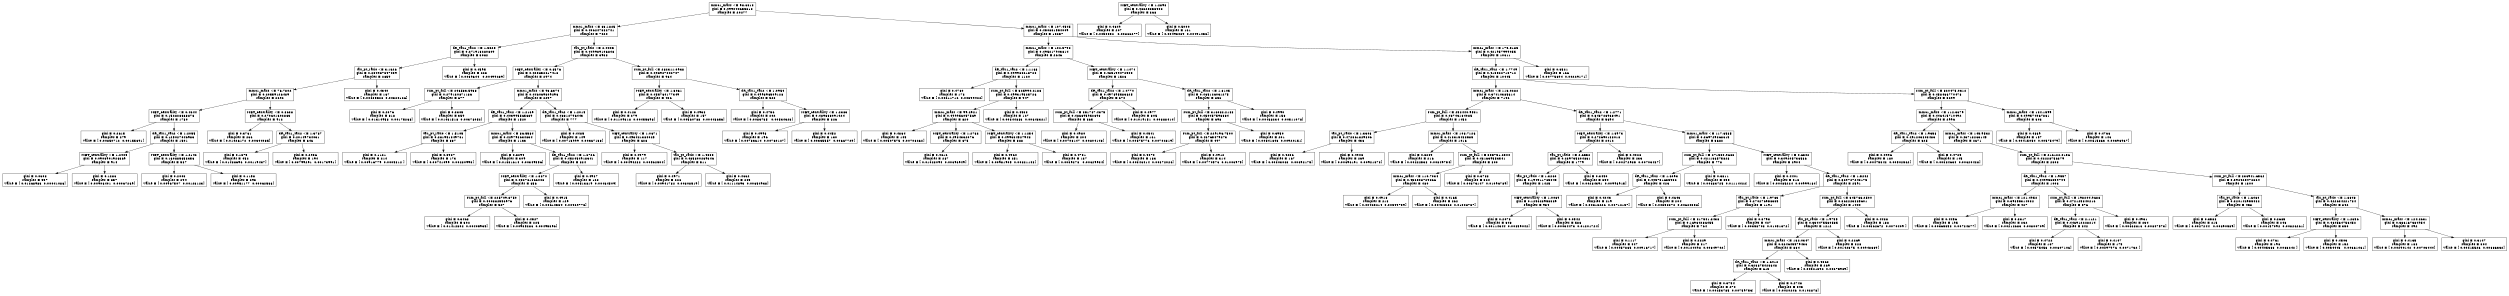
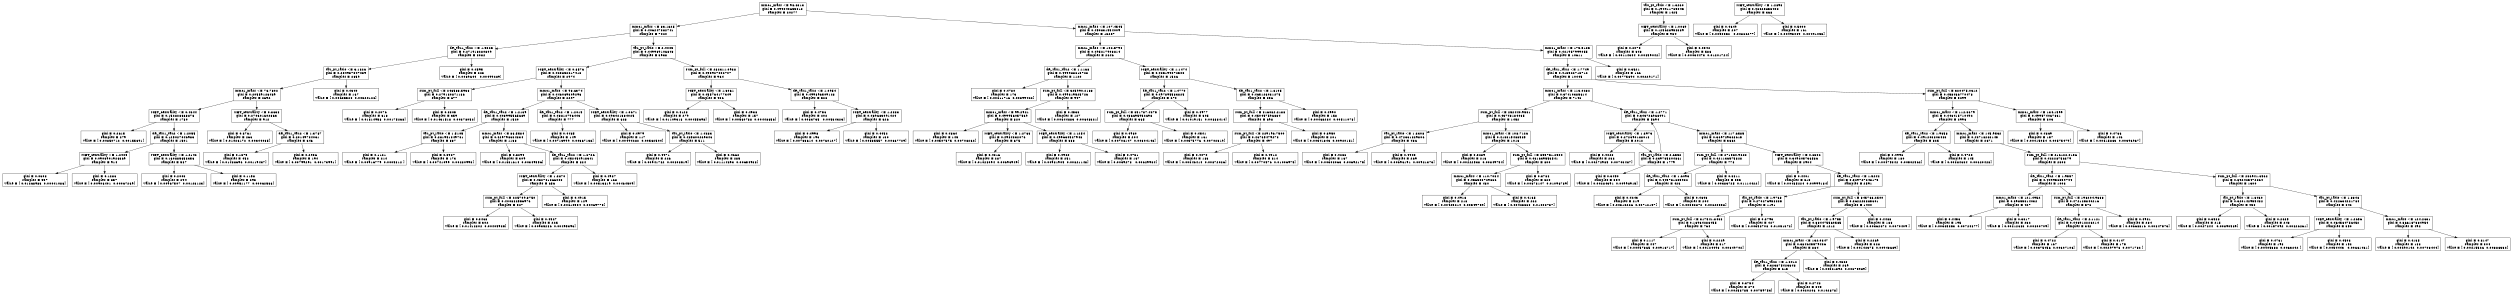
  digraph {
    node [shape=box]
    n1 [label="mmc1_mass <= 98.6313\ngini = 0.499040655818\nsamples = 20277"]
    n2 [label="mmc1_mass <= 83.1825\ngini = 0.406247382741\nsamples = 7020"]
    n3 [label="mmc1_mass <= 107.4545\ngini = 0.450831554009\nsamples = 13257"]
    n4 [label="dR_tau1_tau2 <= 1.5325\ngini = 0.271918280809\nsamples = 3082"]
    n5 [label="tau_pt_ratio <= 2.4005\ngini = 0.449989106848\nsamples = 3938"]
    n6 [label="mmc1_mass <= 102.5798\ngini = 0.495217903814\nsamples = 2646"]
    n7 [label="mmc1_mass <= 175.5185\ngini = 0.421957999055\nsamples = 10611"]
    n8 [label="tau_pt_ratio <= 3.1326\ngini = 0.234937347039\nsamples = 2859"]
    n9 [label="gini = 0.4595\nsamples = 223\nvalue = [ 0.0089644   0.00499289]"]
    n10 [label="MET_centrality <= 0.8576\ngini = 0.423852617418\nsamples = 2974"]
    n11 [label="sum_pt_full <= 282311.0938\ngini = 0.493927002707\nsamples = 964"]
    n12 [label="mmc1_mass <= 76.7802\ngini = 0.20559126489\nsamples = 2692"]
    n13 [label="gini = 0.4340\nsamples = 167\nvalue = [ 0.00685528  0.00320126]"]
    n14 [label="MET_centrality <= 0.4644\ngini = 0.152828663876\nsamples = 1780"]
    n15 [label="MET_centrality <= 0.8638\ngini = 0.270601602863\nsamples = 912"]
    n16 [label="gini = 0.2615\nsamples = 279\nvalue = [ 0.00850712  0.00155691]"]
    n17 [label="dR_tau1_tau2 <= 1.2055\ngini = 0.125027046983\nsamples = 1501"]
    n18 [label="gini = 0.3761\nsamples = 266\nvalue = [ 0.01026172  0.00344085]"]
    n19 [label="dR_tau1_tau2 <= 1.3787\ngini = 0.20149734031\nsamples = 646"]
    n20 [label="MET_centrality <= 1.2405\ngini = 0.0903901926369\nsamples = 914"]
    n21 [label="MET_centrality <= 1.2142\ngini = 0.160885653356\nsamples = 587"]
    n22 [label="gini = 0.0608\nsamples = 557\nvalue = [ 0.01268983  0.00041086]"]
    n23 [label="gini = 0.1286\nsamples = 357\nvalue = [ 0.00906401  0.00067269]"]
    n24 [label="gini = 0.2003\nsamples = 294\nvalue = [ 0.00967507  0.00123123]"]
    n25 [label="gini = 0.1158\nsamples = 293\nvalue = [ 0.00951177  0.00062536]"]
    n26 [label="gini = 0.1375\nsamples = 452\nvalue = [ 0.01488696  0.00119437]"]
    n27 [label="gini = 0.2936\nsamples = 194\nvalue = [ 0.00799291  0.00173991]"]
    n28 [label="sum_pt_full <= 246583.5938\ngini = 0.279130871186\nsamples = 677"]
    n29 [label="mmc1_mass <= 93.6374\ngini = 0.446069309296\nsamples = 2297"]
    n30 [label="MET_centrality <= 1.3061\ngini = 0.455764177349\nsamples = 436"]
    n31 [label="dR_tau1_tau2 <= 1.0954\ngini = 0.499896509128\nsamples = 528"]
    n32 [label="gini = 0.2076\nsamples = 318\nvalue = [ 0.01314958  0.00175268]"]
    n33 [label="gini = 0.3305\nsamples = 359\nvalue = [ 0.01431518  0.00378052]"]
    n34 [label="dR_tau1_tau2 <= 1.2169\ngini = 0.403995565689\nsamples = 1520"]
    n35 [label="dR_tau1_tau2 <= 1.2015\ngini = 0.48812796443\nsamples = 777"]
    n36 [label="tau_pt_ratio <= 1.5105\ngini = 0.281951349731\nsamples = 387"]
    n37 [label="mmc1_mass <= 86.5584\ngini = 0.429798634834\nsamples = 1133"]
    n38 [label="gini = 0.4485\nsamples = 149\nvalue = [ 0.00713999  0.00367138]"]
    n39 [label="MET_centrality <= 1.0671\ngini = 0.493421384025\nsamples = 628"]
    n40 [label="gini = 0.1121\nsamples = 214\nvalue = [ 0.00916779  0.0005812 ]"]
    n41 [label="gini = 0.3987\nsamples = 173\nvalue = [ 0.00741099  0.00280993]"]
    n42 [label="gini = 0.3294\nsamples = 309\nvalue = [ 0.01331614  0.00349556]"]
    n43 [label="dR_tau1_tau2 <= 1.6726\ngini = 0.452454918341\nsamples = 824"]
    n44 [label="MET_centrality <= 1.3870\ngini = 0.432781866008\nsamples = 656"]
    n45 [label="gini = 0.4987\nsamples = 168\nvalue = [ 0.00513819  0.00464509]"]
    n46 [label="sum_pt_full <= 225709.8750\ngini = 0.400882556976\nsamples = 527"]
    n47 [label="gini = 0.4915\nsamples = 129\nvalue = [ 0.00610534  0.00469773]"]
    n48 [label="gini = 0.3468\nsamples = 302\nvalue = [ 0.01412802  0.00405935]"]
    n49 [label="gini = 0.4527\nsamples = 225\nvalue = [ 0.00935286  0.00495396]"]
    n50 [label="gini = 0.4979\nsamples = 117\nvalue = [ 0.00494282  0.00562504]"]
    n51 [label="tau_pt_ratio <= 1.4383\ngini = 0.485800269346\nsamples = 511"]
    n52 [label="gini = 0.4971\nsamples = 226\nvalue = [ 0.00941782  0.00808519]"]
    n53 [label="gini = 0.4662\nsamples = 285\nvalue = [ 0.01114893  0.00654938]"]
    n54 [label="gini = 0.4128\nsamples = 279\nvalue = [ 0.01109318  0.00455698]"]
    n55 [label="gini = 0.4938\nsamples = 157\nvalue = [ 0.00560788  0.00448656]"]
    n56 [label="gini = 0.4756\nsamples = 202\nvalue = [ 0.0083735   0.00534323]"]
    n57 [label="MET_centrality <= 1.2383\ngini = 0.489683091424\nsamples = 326"]
    n58 [label="gini = 0.4998\nsamples = 196\nvalue = [ 0.00733614  0.00760127]"]
    n59 [label="gini = 0.4452\nsamples = 130\nvalue = [ 0.00335557  0.00667729]"]
    n60 [label="dR_tau1_tau2 <= 1.1168\ngini = 0.499988613728\nsamples = 1120"]
    n61 [label="MET_centrality <= 1.1474\ngini = 0.485199072503\nsamples = 1526"]
    n62 [label="dR_tau1_tau2 <= 1.7749\ngini = 0.413522713712\nsamples = 10445"]
    n63 [label="gini = 0.3521\nsamples = 166\nvalue = [ 0.00775694  0.00229171]"]
    n64 [label="gini = 0.4780\nsamples = 173\nvalue = [ 0.00611716  0.00399422]"]
    n65 [label="sum_pt_full <= 325990.2188\ngini = 0.499319525726\nsamples = 947"]
    n66 [label="dR_tau1_tau2 <= 1.4770\ngini = 0.497895583825\nsamples = 670"]
    n67 [label="dR_tau1_tau2 <= 1.8105\ngini = 0.465126031275\nsamples = 856"]
    n68 [label="mmc1_mass <= 99.2921\ngini = 0.499956057569\nsamples = 820"]
    n69 [label="gini = 0.4533\nsamples = 127\nvalue = [ 0.00344883  0.00648321]"]
    n70 [label="gini = 0.4864\nsamples = 145\nvalue = [ 0.00507575  0.00708262]"]
    n71 [label="MET_centrality <= 1.2763\ngini = 0.4984332076\nsamples = 675"]
    n72 [label="MET_centrality <= 1.1254\ngini = 0.499634527948\nsamples = 388"]
    n73 [label="gini = 0.4816\nsamples = 287\nvalue = [ 0.01028094  0.00696949]"]
    n74 [label="gini = 0.4960\nsamples = 251\nvalue = [ 0.00981905  0.00821148]"]
    n75 [label="gini = 0.4731\nsamples = 137\nvalue = [ 0.0039278   0.00629934]"]
    n76 [label="sum_pt_full <= 351787.4375\ngini = 0.486695952698\nsamples = 365"]
    n77 [label="gini = 0.4977\nsamples = 305\nvalue = [ 0.01019151  0.00888414]"]
    n78 [label="sum_pt_full <= 316082.2188\ngini = 0.450457596884\nsamples = 698"]
    n79 [label="gini = 0.4990\nsamples = 158\nvalue = [ 0.00468234  0.00511078]"]
    n80 [label="gini = 0.4980\nsamples = 204\nvalue = [ 0.00708147  0.00804148]"]
    n81 [label="gini = 0.4541\nsamples = 161\nvalue = [ 0.00375776  0.00702319]"]
    n82 [label="sum_pt_full <= 229196.7500\ngini = 0.46765479273\nsamples = 497"]
    n83 [label="gini = 0.3950\nsamples = 201\nvalue = [ 0.00341843  0.00920151]"]
    n84 [label="gini = 0.4070\nsamples = 183\nvalue = [ 0.00346414  0.00872026]"]
    n85 [label="gini = 0.4912\nsamples = 314\nvalue = [ 0.00770576  0.01006975]"]
    n86 [label="mmc1_mass <= 113.0282\ngini = 0.37410385614\nsamples = 7146"]
    n87 [label="sum_pt_full <= 320475.0312\ngini = 0.458466770478\nsamples = 3299"]
    n88 [label="sum_pt_full <= 252440.9531\ngini = 0.43743184085\nsamples = 1452"]
    n89 [label="dR_tau1_tau2 <= 1.2771\ngini = 0.343726968491\nsamples = 5694"]
    n90 [label="mmc1_mass <= 112.3679\ngini = 0.446415710492\nsamples = 2996"]
    n91 [label="mmc1_mass <= 134.1599\ngini = 0.499574067861\nsamples = 303"]
    n92 [label="tau_pt_ratio <= 1.3308\ngini = 0.472361829806\nsamples = 436"]
    n93 [label="mmc1_mass <= 108.7126\ngini = 0.413315488585\nsamples = 1016"]
    n94 [label="MET_centrality <= 1.3973\ngini = 0.272690188018\nsamples = 2012"]
    n95 [label="mmc1_mass <= 117.6585\ngini = 0.369729368615\nsamples = 3682"]
    n96 [label="gini = 0.4236\nsamples = 167\nvalue = [ 0.00303063  0.00692175]"]
    n97 [label="gini = 0.4903\nsamples = 269\nvalue = [ 0.00696191  0.00921373]"]
    n98 [label="gini = 0.3289\nsamples = 216\nvalue = [ 0.00222538  0.00849754]"]
    n99 [label="sum_pt_full <= 355751.2500\ngini = 0.431639553541\nsamples = 800"]
    n100 [label="mmc1_mass <= 110.7034\ngini = 0.456508729866\nsamples = 480"]
    n101 [label="gini = 0.3788\nsamples = 320\nvalue = [ 0.00373147  0.01096789]"]
    n102 [label="gini = 0.4918\nsamples = 218\nvalue = [ 0.00425214  0.00549759]"]
    n103 [label="gini = 0.4165\nsamples = 262\nvalue = [ 0.00423368  0.01008737]"]
    n104 [label="tau_pt_ratio <= 2.6552\ngini = 0.239735304861\nsamples = 1779"]
    n105 [label="gini = 0.4028\nsamples = 233\nvalue = [ 0.00272985  0.00703487]"]
    n106 [label="sum_pt_full <= 271530.9688\ngini = 0.421136575828\nsamples = 778"]
    n107 [label="MET_centrality <= 0.6302\ngini = 0.349205736586\nsamples = 2904"]
    n108 [label="tau_pt_ratio <= 1.3260\ngini = 0.194911765045\nsamples = 1425"]
    n109 [label="gini = 0.3450\nsamples = 354\nvalue = [ 0.00284391  0.00998915]"]
    n110 [label="MET_centrality <= 1.0069\ngini = 0.125628958389\nsamples = 934"]
    n111 [label="gini = 0.2073\nsamples = 348\nvalue = [ 0.00114344  0.00859042]"]
    n112 [label="gini = 0.0542\nsamples = 586\nvalue = [ 0.00034473  0.01201724]"]
    n113 [label="dR_tau1_tau2 <= 1.6093\ngini = 0.445731635982\nsamples = 423"]
    n114 [label="gini = 0.3811\nsamples = 355\nvalue = [ 0.00383725  0.01114422]"]
    n115 [label="gini = 0.4401\nsamples = 313\nvalue = [ 0.00485224  0.00999184]"]
    n116 [label="dR_tau1_tau2 <= 1.5242\ngini = 0.329727248175\nsamples = 2591"]
    n117 [label="gini = 0.4243\nsamples = 219\nvalue = [ 0.00313226  0.00712157]"]
    n118 [label="gini = 0.4643\nsamples = 204\nvalue = [ 0.00358872  0.00620358]"]
    n119 [label="tau_pt_ratio <= 1.9763\ngini = 0.270276958335\nsamples = 1191"]
    n120 [label="sum_pt_full <= 345766.2500\ngini = 0.362223885601\nsamples = 1400"]
    n121 [label="sum_pt_full <= 317541.8438\ngini = 0.16964286455\nsamples = 764"]
    n122 [label="gini = 0.3793\nsamples = 427\nvalue = [ 0.00358708  0.01051372]"]
    n123 [label="tau_pt_ratio <= 1.9755\ngini = 0.334475560585\nsamples = 1212"]
    n124 [label="gini = 0.4488\nsamples = 188\nvalue = [ 0.00362672  0.0070409 ]"]
    n125 [label="gini = 0.1117\nsamples = 447\nvalue = [ 0.00057865  0.00916717]"]
    n126 [label="gini = 0.2229\nsamples = 317\nvalue = [ 0.00124498  0.00849702]"]
    n127 [label="mmc1_mass <= 132.0347\ngini = 0.364645579436\nsamples = 884"]
    n128 [label="gini = 0.2269\nsamples = 328\nvalue = [ 0.00142375  0.00948689]"]
    n129 [label="dR_tau1_tau2 <= 1.6412\ngini = 0.323875423648\nsamples = 615"]
    n130 [label="gini = 0.4368\nsamples = 269\nvalue = [ 0.00321392  0.00675989]"]
    n131 [label="gini = 0.3754\nsamples = 270\nvalue = [ 0.00253785  0.00759753]"]
    n132 [label="gini = 0.2748\nsamples = 345\nvalue = [ 0.0020246  0.0102878]"]
    n133 [label="dR_tau1_tau2 <= 1.9358\ngini = 0.491203803483\nsamples = 325"]
    n134 [label="mmc1_mass <= 145.9532\ngini = 0.43718263145\nsamples = 2671"]
    n135 [label="gini = 0.4869\nsamples = 157\nvalue = [ 0.00415054  0.00575479]"]
    n136 [label="gini = 0.4766\nsamples = 146\nvalue = [ 0.00615863  0.00396967]"]
    n137 [label="gini = 0.4996\nsamples = 180\nvalue = [ 0.00475342  0.00502562]"]
    n138 [label="gini = 0.4725\nsamples = 145\nvalue = [ 0.00384634  0.00620428]"]
    n139 [label="sum_pt_full <= 216122.0156\ngini = 0.42228756379\nsamples = 2303"]
    n140 [label="dR_tau1_tau2 <= 1.9557\ngini = 0.449956359744\nsamples = 1003"]
    n141 [label="sum_pt_full <= 236941.6562\ngini = 0.392425472864\nsamples = 1300"]
    n142 [label="MET_centrality <= 1.2893\ngini = 0.48825853408\nsamples = 368"]
    n143 [label="gini = 0.4649\nsamples = 207\nvalue = [ 0.0050352   0.00866277]"]
    n144 [label="gini = 0.5000\nsamples = 161\nvalue = [ 0.00493089  0.00491053]"]
    n145 [label="mmc1_mass <= 121.4952\ngini = 0.39855314032\nsamples = 427"]
    n146 [label="sum_pt_full <= 198204.9688\ngini = 0.472125840216\nsamples = 576"]
    n147 [label="tau_pt_ratio <= 1.6460\ngini = 0.320142955482\nsamples = 458"]
    n148 [label="tau_pt_ratio <= 1.8848\ngini = 0.422634221784\nsamples = 842"]
    n149 [label="gini = 0.4456\nsamples = 195\nvalue = [ 0.00365353  0.00724877]"]
    n150 [label="gini = 0.3317\nsamples = 232\nvalue = [ 0.00212683  0.00800709]"]
    n151 [label="dR_tau1_tau2 <= 2.1121\ngini = 0.446912228214\nsamples = 342"]
    n152 [label="gini = 0.4931\nsamples = 234\nvalue = [ 0.00668816  0.00847573]"]
    n153 [label="gini = 0.4722\nsamples = 167\nvalue = [ 0.00375456  0.00607106]"]
    n154 [label="gini = 0.4147\nsamples = 175\nvalue = [ 0.00297976  0.0071732 ]"]
    n155 [label="gini = 0.3588\nsamples = 215\nvalue = [ 0.0027244   0.00890589]"]
    n156 [label="gini = 0.2685\nsamples = 243\nvalue = [ 0.00157092  0.00826261]"]
    n157 [label="MET_centrality <= 1.2656\ngini = 0.464564756452\nsamples = 350"]
    n158 [label="mmc1_mass <= 124.2631\ngini = 0.366167384954\nsamples = 492"]
    n159 [label="gini = 0.4761\nsamples = 198\nvalue = [ 0.00405388  0.0063242 ]"]
    n160 [label="gini = 0.4503\nsamples = 152\nvalue = [ 0.0034443   0.00661461]"]
    n161 [label="gini = 0.4135\nsamples = 188\nvalue = [ 0.00290142  0.00703444]"]
    n162 [label="gini = 0.3147\nsamples = 304\nvalue = [ 0.00215526  0.00886332]"]
    n1 -> n2
    n1 -> n3
    n2 -> n4
    n2 -> n5
    n3 -> n6
    n3 -> n7
    n4 -> n8
    n4 -> n9
    n5 -> n10
    n5 -> n11
    n6 -> n60
    n6 -> n61
    n7 -> n62
    n7 -> n63
    n8 -> n12
    n8 -> n13
    n10 -> n28
    n10 -> n29
    n11 -> n30
    n11 -> n31
    n12 -> n14
    n12 -> n15
    n14 -> n16
    n14 -> n17
    n15 -> n18
    n15 -> n19
    n17 -> n20
    n17 -> n21
    n19 -> n26
    n19 -> n27
    n20 -> n22
    n20 -> n23
    n21 -> n24
    n21 -> n25
    n28 -> n32
    n28 -> n33
    n29 -> n34
    n29 -> n35
    n30 -> n54
    n30 -> n55
    n31 -> n56
    n31 -> n57
    n34 -> n36
    n34 -> n37
    n35 -> n38
-   n35 -> n39
+   n29 -> n39
    n36 -> n40
    n36 -> n41
    n37 -> n42
    n37 -> n43
    n39 -> n50
    n39 -> n51
    n43 -> n44
    n43 -> n45
    n44 -> n46
    n44 -> n47
    n46 -> n48
    n46 -> n49
    n51 -> n52
    n51 -> n53
    n57 -> n58
    n57 -> n59
    n60 -> n64
    n60 -> n65
    n61 -> n66
    n61 -> n67
    n62 -> n86
    n62 -> n87
    n65 -> n68
    n65 -> n69
    n66 -> n76
    n66 -> n77
    n67 -> n78
    n67 -> n79
    n68 -> n70
    n68 -> n71
    n68 -> n72
    n71 -> n73
    n72 -> n74
    n72 -> n75
    n76 -> n80
    n76 -> n81
    n78 -> n82
    n78 -> n83
    n82 -> n84
    n82 -> n85
    n86 -> n88
    n86 -> n89
    n87 -> n90
    n87 -> n91
    n88 -> n92
    n88 -> n93
    n89 -> n94
    n89 -> n95
    n90 -> n133
    n90 -> n134
    n91 -> n135
    n91 -> n136
    n92 -> n96
    n92 -> n97
    n93 -> n98
    n93 -> n99
    n94 -> n104
    n94 -> n105
    n95 -> n106
    n95 -> n107
    n99 -> n100
    n99 -> n101
    n100 -> n102
    n100 -> n103
-   n104 -> n108
+   n104 -> n89
    n104 -> n109
    n106 -> n113
    n106 -> n114
    n107 -> n115
    n107 -> n116
    n108 -> n110
    n110 -> n111
    n110 -> n112
    n113 -> n117
    n113 -> n118
    n116 -> n119
    n116 -> n120
    n119 -> n121
    n119 -> n122
    n120 -> n123
    n120 -> n124
    n121 -> n125
    n121 -> n126
    n123 -> n127
    n123 -> n128
    n127 -> n129
    n127 -> n130
    n129 -> n131
    n129 -> n132
    n133 -> n137
    n133 -> n138
    n134 -> n139
    n139 -> n140
    n139 -> n141
    n140 -> n145
    n140 -> n146
    n141 -> n147
    n141 -> n148
    n142 -> n143
    n142 -> n144
    n145 -> n149
    n145 -> n150
    n146 -> n151
    n146 -> n152
    n147 -> n155
    n147 -> n156
    n148 -> n157
    n148 -> n158
    n151 -> n153
    n151 -> n154
    n157 -> n159
    n157 -> n160
    n158 -> n161
    n158 -> n162
  }
